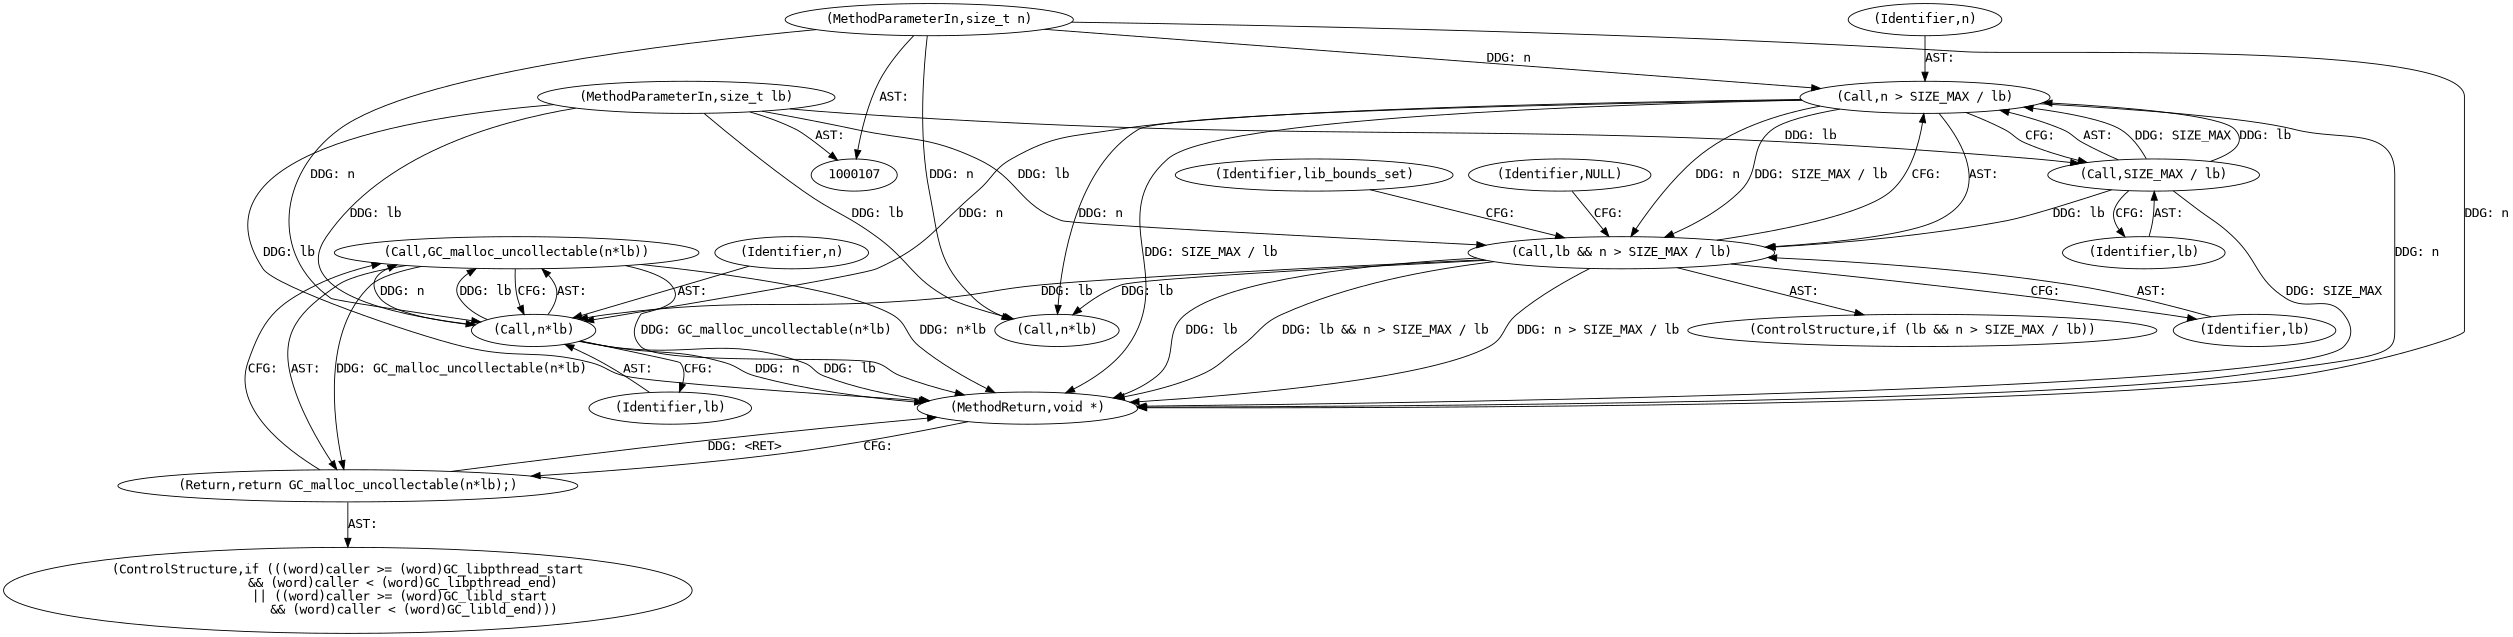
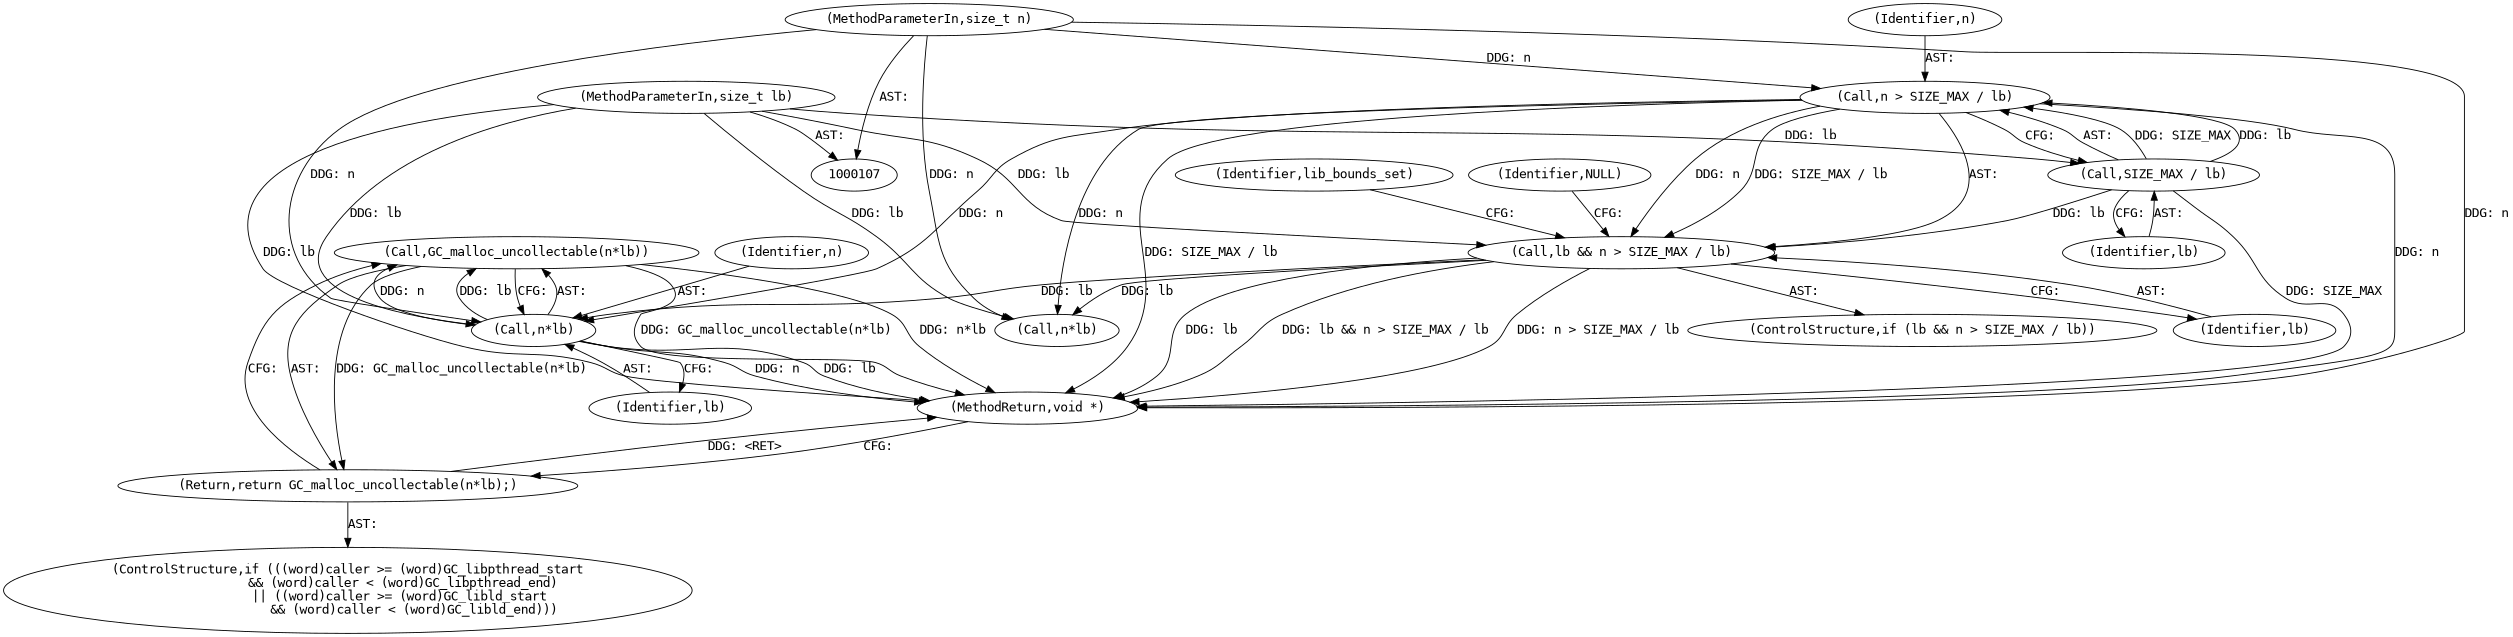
  digraph {
    fontname="DejaVu Sans Mono"
    node [fontname="DejaVu Sans Mono"]
    edge [fontname="DejaVu Sans Mono"]
    n1 [label="(Call,GC_malloc_uncollectable(n*lb))"]
    n2 [label="(Call,n*lb)"]
    n3 [label="(Return,return GC_malloc_uncollectable(n*lb);)"]
    n4 [label="(MethodReturn,void *)"]
    n5 [label="(Identifier,lb)"]
    n6 [label="(ControlStructure,if (((word)caller >= (word)GC_libpthread_start\n               && (word)caller < (word)GC_libpthread_end)\n              || ((word)caller >= (word)GC_libld_start\n                  && (word)caller < (word)GC_libld_end)))"]
    n7 [label="(Call,n > SIZE_MAX / lb)"]
    n8 [label="(Call,SIZE_MAX / lb)"]
    n9 [label="(Call,lb && n > SIZE_MAX / lb)"]
    n10 [label="(Call,n*lb)"]
    n11 [label="(Identifier,lb)"]
    n12 [label="(ControlStructure,if (lb && n > SIZE_MAX / lb))"]
    n13 [label="(Identifier,lb)"]
    n14 [label="(MethodParameterIn,size_t n)"]
    1000107
    n16 [label="(MethodParameterIn,size_t lb)"]
    n17 [label="(Identifier,lib_bounds_set)"]
    n18 [label="(Identifier,n)"]
    n19 [label="(Identifier,NULL)"]
    n20 [label="(Identifier,n)"]
    n1 -> n2 [label="CFG: "]
    n1 -> n3 [label="AST: "]
    n1 -> n3 [label="DDG: GC_malloc_uncollectable(n*lb)"]
    n1 -> n4 [label="DDG: GC_malloc_uncollectable(n*lb)"]
    n1 -> n4 [label="DDG: n*lb"]
    n2 -> n1 [label="AST: "]
    n2 -> n1 [label="DDG: n"]
    n2 -> n1 [label="DDG: lb"]
    n2 -> n4 [label="DDG: lb"]
    n2 -> n4 [label="DDG: n"]
    n2 -> n5 [label="CFG: "]
    n3 -> n1 [label="CFG: "]
    n3 -> n4 [label="DDG: <RET>"]
    n3 -> n6 [label="AST: "]
    n4 -> n3 [label="CFG: "]
    n5 -> n2 [label="AST: "]
    n7 -> n2 [label="DDG: n"]
    n7 -> n4 [label="DDG: n"]
    n7 -> n4 [label="DDG: SIZE_MAX / lb"]
    n7 -> n8 [label="CFG: "]
    n7 -> n9 [label="AST: "]
    n7 -> n9 [label="DDG: n"]
    n7 -> n9 [label="DDG: SIZE_MAX / lb"]
    n7 -> n10 [label="DDG: n"]
    n8 -> n4 [label="DDG: SIZE_MAX"]
    n8 -> n7 [label="AST: "]
    n8 -> n7 [label="DDG: SIZE_MAX"]
    n8 -> n7 [label="DDG: lb"]
    n8 -> n9 [label="DDG: lb"]
    n8 -> n11 [label="CFG: "]
    n9 -> n2 [label="DDG: lb"]
    n9 -> n4 [label="DDG: lb && n > SIZE_MAX / lb"]
    n9 -> n4 [label="DDG: n > SIZE_MAX / lb"]
    n9 -> n4 [label="DDG: lb"]
-   n9 -> n7 [label="CFG: "]
    n9 -> n10 [label="DDG: lb"]
    n9 -> n12 [label="AST: "]
    n9 -> n13 [label="CFG: "]
    n11 -> n8 [label="AST: "]
    n13 -> n9 [label="AST: "]
    n14 -> n2 [label="DDG: n"]
    n14 -> n4 [label="DDG: n"]
    n14 -> n7 [label="DDG: n"]
    n14 -> n10 [label="DDG: n"]
    n14 -> 1000107 [label="AST: "]
    n16 -> n2 [label="DDG: lb"]
    n16 -> n4 [label="DDG: lb"]
    n16 -> n8 [label="DDG: lb"]
    n16 -> n9 [label="DDG: lb"]
    n16 -> n10 [label="DDG: lb"]
    n16 -> 1000107 [label="AST: "]
    n17 -> n9 [label="CFG: "]
    n18 -> n7 [label="AST: "]
    n19 -> n9 [label="CFG: "]
    n20 -> n2 [label="AST: "]
  }
